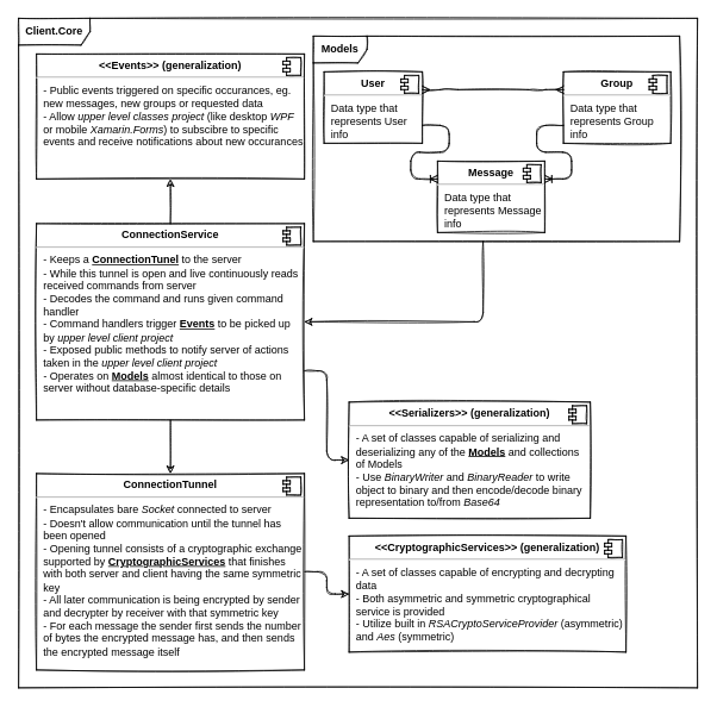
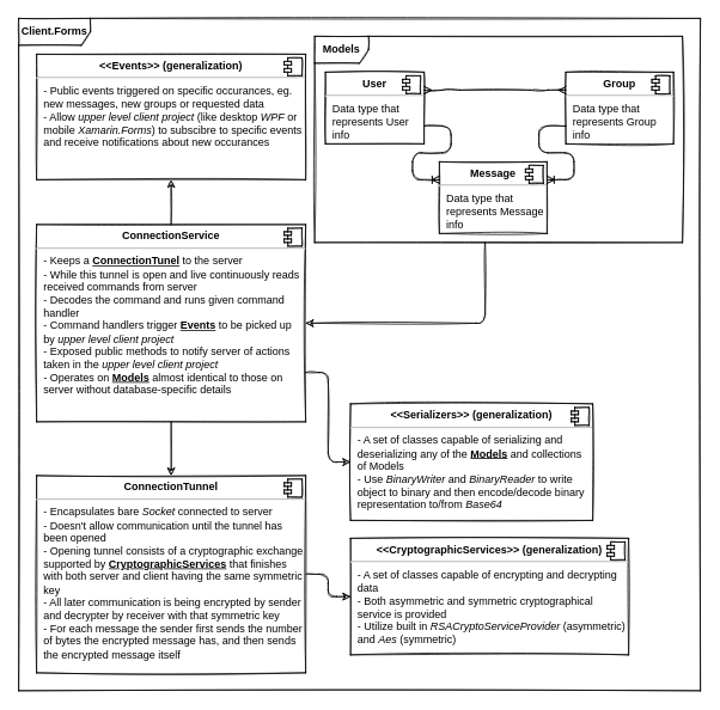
  <mxCell id="0" />
  <mxCell id="1" parent="0" />
  <mxCell id="2" style="edgeStyle=orthogonalEdgeStyle;orthogonalLoop=1;jettySize=auto;html=1;exitX=1;exitY=0.75;exitDx=0;exitDy=0;entryX=0;entryY=0.5;entryDx=0;entryDy=0;sketch=1;" parent="1" source="5" target="18" edge="1"><mxGeometry relative="1" as="geometry" /></mxCell>
  <mxCell id="3" style="edgeStyle=orthogonalEdgeStyle;orthogonalLoop=1;jettySize=auto;html=1;exitX=0.5;exitY=1;exitDx=0;exitDy=0;sketch=1;" parent="1" source="5" target="21" edge="1"><mxGeometry relative="1" as="geometry" /></mxCell>
  <mxCell id="4" style="edgeStyle=orthogonalEdgeStyle;orthogonalLoop=1;jettySize=auto;html=1;sketch=1;" parent="1" source="5" target="26" edge="1"><mxGeometry relative="1" as="geometry" /></mxCell>
  <mxCell id="5" value="&lt;p style=&quot;margin: 0px ; margin-top: 6px ; text-align: center&quot;&gt;&lt;b&gt;ConnectionService&lt;/b&gt;&lt;/p&gt;&lt;hr&gt;&lt;p style=&quot;margin: 0px ; margin-left: 8px&quot;&gt;- Keeps a &lt;b&gt;&lt;u&gt;ConnectionTunel&lt;/u&gt;&lt;/b&gt; to the server&lt;/p&gt;&lt;p style=&quot;margin: 0px ; margin-left: 8px&quot;&gt;- While this tunnel is open and live continuously reads received commands from server&lt;/p&gt;&lt;p style=&quot;margin: 0px ; margin-left: 8px&quot;&gt;- Decodes the command and runs given command handler&lt;/p&gt;&lt;p style=&quot;margin: 0px ; margin-left: 8px&quot;&gt;- Command handlers trigger &lt;b&gt;&lt;u&gt;Events&lt;/u&gt;&lt;/b&gt; to be picked up by &lt;i&gt;upper level client project&lt;/i&gt;&lt;/p&gt;&lt;p style=&quot;margin: 0px ; margin-left: 8px&quot;&gt;- Exposed public methods to notify server of actions taken in the &lt;i&gt;upper level client project&lt;/i&gt;&lt;/p&gt;&lt;p style=&quot;margin: 0px ; margin-left: 8px&quot;&gt;&lt;i&gt;- &lt;/i&gt;Operates on &lt;b&gt;&lt;u&gt;Models&lt;/u&gt;&lt;/b&gt;&amp;nbsp;almost identical to those on server without database-specific details&lt;/p&gt;" style="align=left;overflow=fill;html=1;dropTarget=0;shadow=0;glass=0;whiteSpace=wrap;sketch=1;" parent="1" vertex="1"><mxGeometry x="40" y="250" width="300" height="220" as="geometry" /></mxCell>
  <mxCell id="6" value="" style="shape=component;jettyWidth=8;jettyHeight=4;sketch=1;" parent="5" vertex="1"><mxGeometry x="1" width="20" height="20" relative="1" as="geometry"><mxPoint x="-24" y="4" as="offset" /></mxGeometry></mxCell>
  <mxCell id="7" value="&lt;p style=&quot;margin: 0px ; margin-top: 6px ; text-align: center&quot;&gt;&lt;b&gt;User&lt;/b&gt;&lt;/p&gt;&lt;hr&gt;&lt;p style=&quot;margin: 0px ; margin-left: 8px&quot;&gt;Data type that represents User info&lt;/p&gt;" style="align=left;overflow=fill;html=1;dropTarget=0;shadow=0;glass=0;whiteSpace=wrap;sketch=1;" parent="1" vertex="1"><mxGeometry x="362" y="80" width="110" height="80" as="geometry" /></mxCell>
  <mxCell id="8" value="" style="shape=component;jettyWidth=8;jettyHeight=4;sketch=1;" parent="7" vertex="1"><mxGeometry x="1" width="20" height="20" relative="1" as="geometry"><mxPoint x="-24" y="4" as="offset" /></mxGeometry></mxCell>
  <mxCell id="9" value="&lt;p style=&quot;margin: 0px ; margin-top: 6px ; text-align: center&quot;&gt;&lt;b&gt;Group&lt;/b&gt;&lt;/p&gt;&lt;hr&gt;&lt;p style=&quot;margin: 0px ; margin-left: 8px&quot;&gt;Data type that represents Group info&lt;/p&gt;" style="align=left;overflow=fill;html=1;dropTarget=0;shadow=0;glass=0;whiteSpace=wrap;sketch=1;" parent="1" vertex="1"><mxGeometry x="630" y="80" width="120" height="80" as="geometry" /></mxCell>
  <mxCell id="10" value="" style="shape=component;jettyWidth=8;jettyHeight=4;sketch=1;" parent="9" vertex="1"><mxGeometry x="1" width="20" height="20" relative="1" as="geometry"><mxPoint x="-24" y="4" as="offset" /></mxGeometry></mxCell>
  <mxCell id="11" value="" style="edgeStyle=entityRelationEdgeStyle;fontSize=12;html=1;endArrow=ERmany;startArrow=ERmany;entryX=0;entryY=0.25;entryDx=0;entryDy=0;exitX=1;exitY=0.25;exitDx=0;exitDy=0;sketch=1;" parent="1" source="7" target="9" edge="1"><mxGeometry width="100" height="100" relative="1" as="geometry"><mxPoint x="508" y="120" as="sourcePoint" /><mxPoint x="548" y="190" as="targetPoint" /></mxGeometry></mxCell>
  <mxCell id="12" value="&lt;p style=&quot;margin: 0px ; margin-top: 6px ; text-align: center&quot;&gt;&lt;b&gt;Message&lt;/b&gt;&lt;/p&gt;&lt;hr&gt;&lt;p style=&quot;margin: 0px ; margin-left: 8px&quot;&gt;Data type that represents Message info&lt;/p&gt;" style="align=left;overflow=fill;html=1;dropTarget=0;shadow=0;glass=0;whiteSpace=wrap;sketch=1;" parent="1" vertex="1"><mxGeometry x="489" y="180" width="120" height="80" as="geometry" /></mxCell>
  <mxCell id="13" value="" style="shape=component;jettyWidth=8;jettyHeight=4;sketch=1;" parent="12" vertex="1"><mxGeometry x="1" width="20" height="20" relative="1" as="geometry"><mxPoint x="-24" y="4" as="offset" /></mxGeometry></mxCell>
  <mxCell id="14" value="" style="edgeStyle=entityRelationEdgeStyle;fontSize=12;html=1;endArrow=ERoneToMany;exitX=1;exitY=0.75;exitDx=0;exitDy=0;entryX=0;entryY=0.25;entryDx=0;entryDy=0;sketch=1;" parent="1" source="7" target="12" edge="1"><mxGeometry width="100" height="100" relative="1" as="geometry"><mxPoint x="398" y="190" as="sourcePoint" /><mxPoint x="459" y="220" as="targetPoint" /></mxGeometry></mxCell>
  <mxCell id="15" value="" style="edgeStyle=entityRelationEdgeStyle;fontSize=12;html=1;endArrow=ERoneToMany;exitX=0;exitY=0.75;exitDx=0;exitDy=0;entryX=1;entryY=0.25;entryDx=0;entryDy=0;sketch=1;" parent="1" source="9" target="12" edge="1"><mxGeometry width="100" height="100" relative="1" as="geometry"><mxPoint x="628" y="280" as="sourcePoint" /><mxPoint x="728" y="180" as="targetPoint" /></mxGeometry></mxCell>
  <mxCell id="16" style="edgeStyle=orthogonalEdgeStyle;orthogonalLoop=1;jettySize=auto;html=1;sketch=1;" parent="1" source="17" target="5" edge="1"><mxGeometry relative="1" as="geometry"><Array as="points"><mxPoint x="540" y="360" /></Array></mxGeometry></mxCell>
  <mxCell id="17" value="&lt;b&gt;Models&lt;/b&gt;" style="shape=umlFrame;whiteSpace=wrap;html=1;shadow=0;glass=0;labelBackgroundColor=none;sketch=1;" parent="1" vertex="1"><mxGeometry x="350" y="40" width="410" height="230" as="geometry" /></mxCell>
  <mxCell id="18" value="&lt;p style=&quot;margin: 0px ; margin-top: 6px ; text-align: center&quot;&gt;&lt;b&gt;&amp;lt;&amp;lt;Serializers&amp;gt;&amp;gt; (generalization)&lt;/b&gt;&lt;/p&gt;&lt;hr&gt;&lt;p style=&quot;margin: 0px ; margin-left: 8px&quot;&gt;- A set of classes capable of serializing and deserializing any of the &lt;b&gt;&lt;u&gt;Models&lt;/u&gt;&lt;/b&gt; and collections of Models&lt;/p&gt;&lt;p style=&quot;margin: 0px ; margin-left: 8px&quot;&gt;- Use &lt;i&gt;BinaryWriter&lt;/i&gt; and &lt;i&gt;BinaryReader&lt;/i&gt; to write object to binary and then encode/decode binary representation to/from &lt;i&gt;Base64&lt;/i&gt;&lt;/p&gt;" style="align=left;overflow=fill;html=1;dropTarget=0;shadow=0;glass=0;labelBackgroundColor=none;whiteSpace=wrap;fontFamily=Helvetica;sketch=1;" parent="1" vertex="1"><mxGeometry x="390" y="450" width="270" height="130" as="geometry" /></mxCell>
  <mxCell id="19" value="" style="shape=component;jettyWidth=8;jettyHeight=4;sketch=1;" parent="18" vertex="1"><mxGeometry x="1" width="20" height="20" relative="1" as="geometry"><mxPoint x="-24" y="4" as="offset" /></mxGeometry></mxCell>
  <mxCell id="20" style="edgeStyle=orthogonalEdgeStyle;orthogonalLoop=1;jettySize=auto;html=1;sketch=1;" parent="1" source="21" target="23" edge="1"><mxGeometry relative="1" as="geometry" /></mxCell>
  <mxCell id="21" value="&lt;p style=&quot;margin: 0px ; margin-top: 6px ; text-align: center&quot;&gt;&lt;b&gt;ConnectionTunnel&lt;/b&gt;&lt;/p&gt;&lt;hr&gt;&lt;p style=&quot;margin: 0px ; margin-left: 8px&quot;&gt;- Encapsulates bare &lt;i&gt;Socket&lt;/i&gt;&amp;nbsp;connected to server&lt;/p&gt;&lt;p style=&quot;margin: 0px ; margin-left: 8px&quot;&gt;- Doesn't allow communication until the tunnel has been opened&lt;/p&gt;&lt;p style=&quot;margin: 0px ; margin-left: 8px&quot;&gt;- Opening tunnel consists of a cryptographic exchange supported by &lt;b&gt;&lt;u&gt;CryptographicServices&lt;/u&gt;&lt;/b&gt; that finishes with both server and client having the same symmetric key&lt;/p&gt;&lt;p style=&quot;margin: 0px ; margin-left: 8px&quot;&gt;- All later communication is being encrypted by sender and decrypter by receiver with that symmetric key&lt;/p&gt;&lt;p style=&quot;margin: 0px ; margin-left: 8px&quot;&gt;- For each message the sender first sends the number of bytes the encrypted message has, and then sends the encrypted message itself&lt;/p&gt;" style="align=left;overflow=fill;html=1;dropTarget=0;shadow=0;glass=0;whiteSpace=wrap;sketch=1;" parent="1" vertex="1"><mxGeometry x="40" y="530" width="300" height="220" as="geometry" /></mxCell>
  <mxCell id="22" value="" style="shape=component;jettyWidth=8;jettyHeight=4;sketch=1;" parent="21" vertex="1"><mxGeometry x="1" width="20" height="20" relative="1" as="geometry"><mxPoint x="-24" y="4" as="offset" /></mxGeometry></mxCell>
  <mxCell id="23" value="&lt;p style=&quot;margin: 0px ; margin-top: 6px ; text-align: center&quot;&gt;&lt;b&gt;&amp;lt;&amp;lt;CryptographicServices&amp;gt;&amp;gt; (generalization)&lt;/b&gt;&lt;/p&gt;&lt;hr&gt;&lt;p style=&quot;margin: 0px ; margin-left: 8px&quot;&gt;- A set of classes capable of encrypting and decrypting data&lt;/p&gt;&lt;p style=&quot;margin: 0px ; margin-left: 8px&quot;&gt;- Both asymmetric and symmetric cryptographical service is provided&lt;/p&gt;&lt;p style=&quot;margin: 0px ; margin-left: 8px&quot;&gt;- Utilize built in&amp;nbsp;&lt;i&gt;RSACryptoServiceProvider&lt;/i&gt; (asymmetric) and &lt;i&gt;Aes&lt;/i&gt; (symmetric)&lt;/p&gt;" style="align=left;overflow=fill;html=1;dropTarget=0;shadow=0;glass=0;labelBackgroundColor=none;whiteSpace=wrap;sketch=1;" parent="1" vertex="1"><mxGeometry x="390" y="600" width="310" height="130" as="geometry" /></mxCell>
  <mxCell id="24" value="" style="shape=component;jettyWidth=8;jettyHeight=4;sketch=1;" parent="23" vertex="1"><mxGeometry x="1" width="20" height="20" relative="1" as="geometry"><mxPoint x="-24" y="4" as="offset" /></mxGeometry></mxCell>
- <mxCell id="25" value="&lt;b&gt;Client.Core&lt;br&gt;&lt;/b&gt;" style="shape=umlFrame;whiteSpace=wrap;html=1;shadow=0;glass=0;labelBackgroundColor=none;width=80;height=30;sketch=1;" parent="1" vertex="1"><mxGeometry width="760" height="750" as="geometry" x="20" y="20" /></mxCell>
- <mxCell id="26" value="&lt;p style=&quot;margin: 0px ; margin-top: 6px ; text-align: center&quot;&gt;&lt;b&gt;&amp;lt;&amp;lt;Events&amp;gt;&amp;gt; (generalization)&lt;/b&gt;&lt;/p&gt;&lt;hr&gt;&lt;p style=&quot;margin: 0px ; margin-left: 8px&quot;&gt;- Public events triggered on specific occurances, eg. new messages, new groups or requested data&lt;/p&gt;&lt;p style=&quot;margin: 0px ; margin-left: 8px&quot;&gt;- Allow &lt;i&gt;upper level classes project&lt;/i&gt;&amp;nbsp;(like desktop &lt;i&gt;WPF&lt;/i&gt; or mobile &lt;i&gt;Xamarin.Forms&lt;/i&gt;) to subscibre to specific events and receive notifications about new occurances&lt;/p&gt;" style="align=left;overflow=fill;html=1;dropTarget=0;shadow=0;glass=0;whiteSpace=wrap;sketch=1;" parent="1" vertex="1"><mxGeometry x="40" y="60" width="300" height="140" as="geometry" /></mxCell>
+ <mxCell id="25" value="&lt;b&gt;Client.Forms&lt;br&gt;&lt;/b&gt;" style="shape=umlFrame;whiteSpace=wrap;html=1;shadow=0;glass=0;labelBackgroundColor=none;width=80;height=30;sketch=1;" parent="1" vertex="1"><mxGeometry width="760" height="750" as="geometry" x="20" y="20" /></mxCell>
+ <mxCell id="26" value="&lt;p style=&quot;margin: 0px ; margin-top: 6px ; text-align: center&quot;&gt;&lt;b&gt;&amp;lt;&amp;lt;Events&amp;gt;&amp;gt; (generalization)&lt;/b&gt;&lt;/p&gt;&lt;hr&gt;&lt;p style=&quot;margin: 0px ; margin-left: 8px&quot;&gt;- Public events triggered on specific occurances, eg. new messages, new groups or requested data&lt;/p&gt;&lt;p style=&quot;margin: 0px ; margin-left: 8px&quot;&gt;- Allow &lt;i&gt;upper level client project&lt;/i&gt;&amp;nbsp;(like desktop &lt;i&gt;WPF&lt;/i&gt; or mobile &lt;i&gt;Xamarin.Forms&lt;/i&gt;) to subscibre to specific events and receive notifications about new occurances&lt;/p&gt;" style="align=left;overflow=fill;html=1;dropTarget=0;shadow=0;glass=0;whiteSpace=wrap;sketch=1;" parent="1" vertex="1"><mxGeometry x="40" y="60" width="300" height="140" as="geometry" /></mxCell>
  <mxCell id="27" value="" style="shape=component;jettyWidth=8;jettyHeight=4;sketch=1;" parent="26" vertex="1"><mxGeometry x="1" width="20" height="20" relative="1" as="geometry"><mxPoint x="-24" y="4" as="offset" /></mxGeometry></mxCell>
